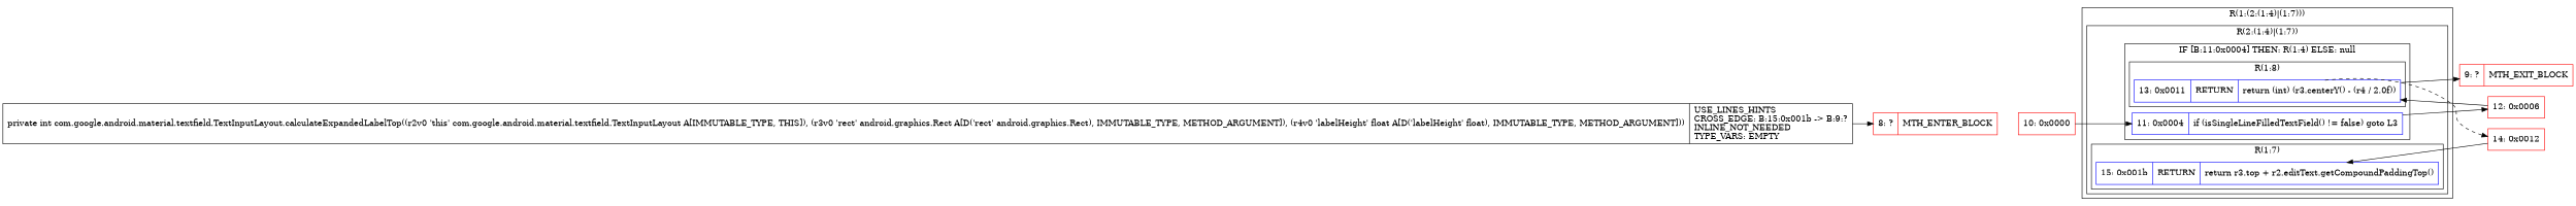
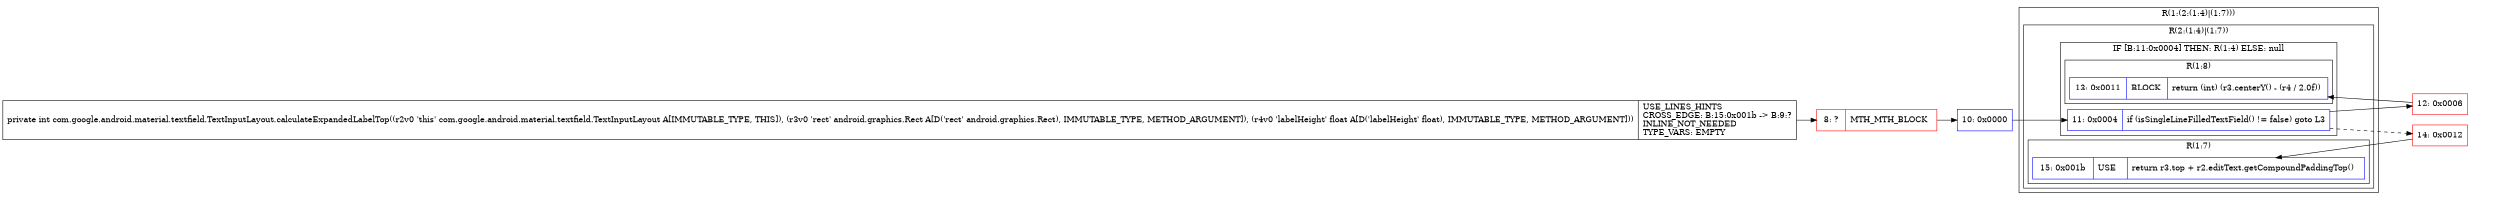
  digraph {
    rankdir=LR
    node [color=red shape=record]
-   n1 [color=blue label="{13\:\ 0x0011|RETURN\l|return (int) (r3.centerY() \- (r4 \/ 2.0f))\l}"]
+   n1 [color=blue label="{13\:\ 0x0011|BLOCK\l|return (int) (r3.centerY() \- (r4 \/ 2.0f))\l}"]
    n2 [color=blue label="{11\:\ 0x0004|if (isSingleLineFilledTextField() != false) goto L3\l}"]
-   n3 [color=blue label="{15\:\ 0x001b|RETURN\l|return r3.top + r2.editText.getCompoundPaddingTop()\l}"]
-   n4 [label="{9\:\ ?|MTH_EXIT_BLOCK\l}"]
+   n3 [color=blue label="{15\:\ 0x001b|USE\l|return r3.top + r2.editText.getCompoundPaddingTop()\l}"]
    n5 [label="{12\:\ 0x0006}"]
    n6 [label="{14\:\ 0x0012}"]
-   n7 [label="{8\:\ ?|MTH_ENTER_BLOCK\l}"]
-   n8 [label="{10\:\ 0x0000}"]
+   n7 [label="{8\:\ ?|MTH_MTH_BLOCK\l}"]
+   n8 [color=blue label="{10\:\ 0x0000}"]
    n9 [label="{private int com.google.android.material.textfield.TextInputLayout.calculateExpandedLabelTop((r2v0 'this' com.google.android.material.textfield.TextInputLayout A[IMMUTABLE_TYPE, THIS]), (r3v0 'rect' android.graphics.Rect A[D('rect' android.graphics.Rect), IMMUTABLE_TYPE, METHOD_ARGUMENT]), (r4v0 'labelHeight' float A[D('labelHeight' float), IMMUTABLE_TYPE, METHOD_ARGUMENT]))  | USE_LINES_HINTS\lCROSS_EDGE: B:15:0x001b \-\> B:9:?\lINLINE_NOT_NEEDED\lTYPE_VARS: EMPTY\l}" color=""]
    subgraph cluster_1 {
      label="R(1:(2:(1:4)|(1:7)))"
      subgraph cluster_2 {
        label="R(2:(1:4)|(1:7))"
        subgraph cluster_3 {
          label="IF [B:11:0x0004] THEN: R(1:4) ELSE: null"
          n2
          subgraph cluster_4 {
            label="R(1:8)"
            n1
          }
        }
        subgraph cluster_5 {
          label="R(1:7)"
          n3
        }
      }
    }
-   n1 -> n4
    n2 -> n5
-   n1 -> n6 [style=dashed]
+   n2 -> n6 [style=dashed]
    n5 -> n1
    n6 -> n3
+   n7 -> n8
    n8 -> n2
    n9 -> n7
  }
